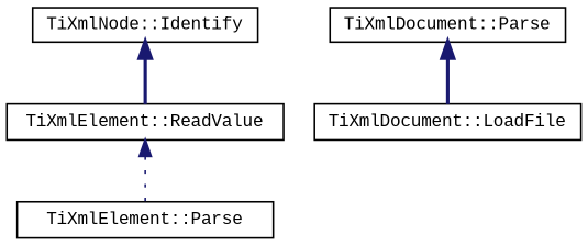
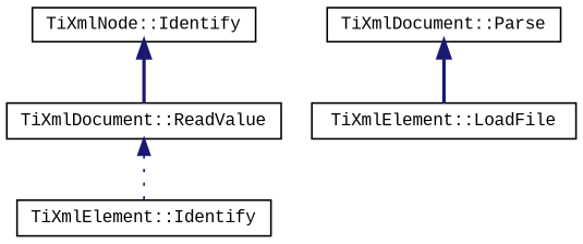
  digraph {
    fontname="Liberation Mono"
    rankdir=TB
    node [color=black fillcolor=white fontname="Liberation Mono" fontsize=10 shape=record style=filled]
    edge [color=midnightblue dir=back fontname="Liberation Mono" fontsize=10 labelfontname=Helvetica labelfontsize=10 style=bold]
    n1 [height=0.2 label="TiXmlNode::Identify" width=0.4]
-   n2 [height=0.2 label="TiXmlElement::ReadValue" width=0.4]
+   n2 [height=0.2 label="TiXmlDocument::ReadValue" width=0.4]
    n3 [height=0.2 label="TiXmlDocument::Parse" width=0.4]
-   n4 [height=0.2 label="TiXmlDocument::LoadFile" width=0.4]
-   n5 [height=0.2 label="TiXmlElement::Parse" width=0.4]
+   n4 [height=0.2 label="TiXmlElement::LoadFile" width=0.4]
+   n5 [height=0.2 label="TiXmlElement::Identify" width=0.4]
    n1 -> n2
    n2 -> n5 [style=dotted]
    n3 -> n4
  }
